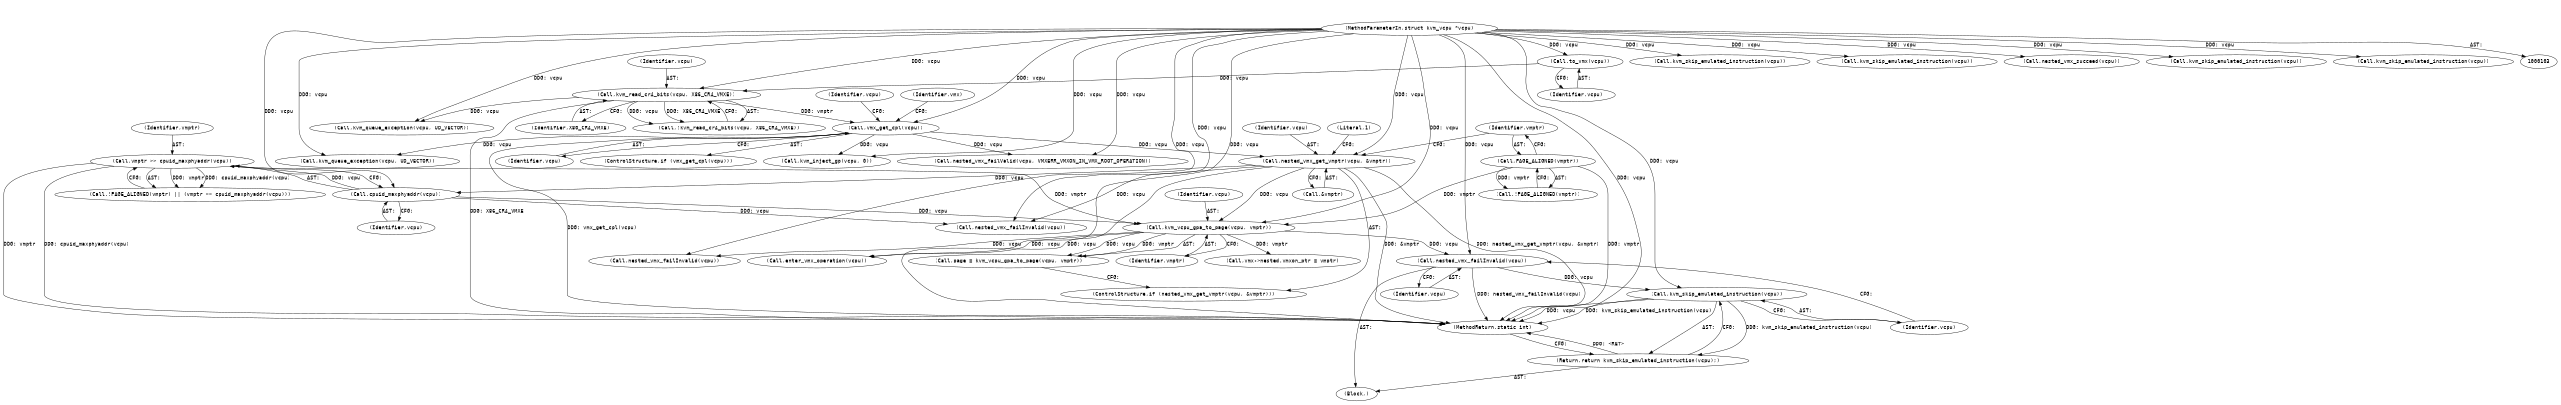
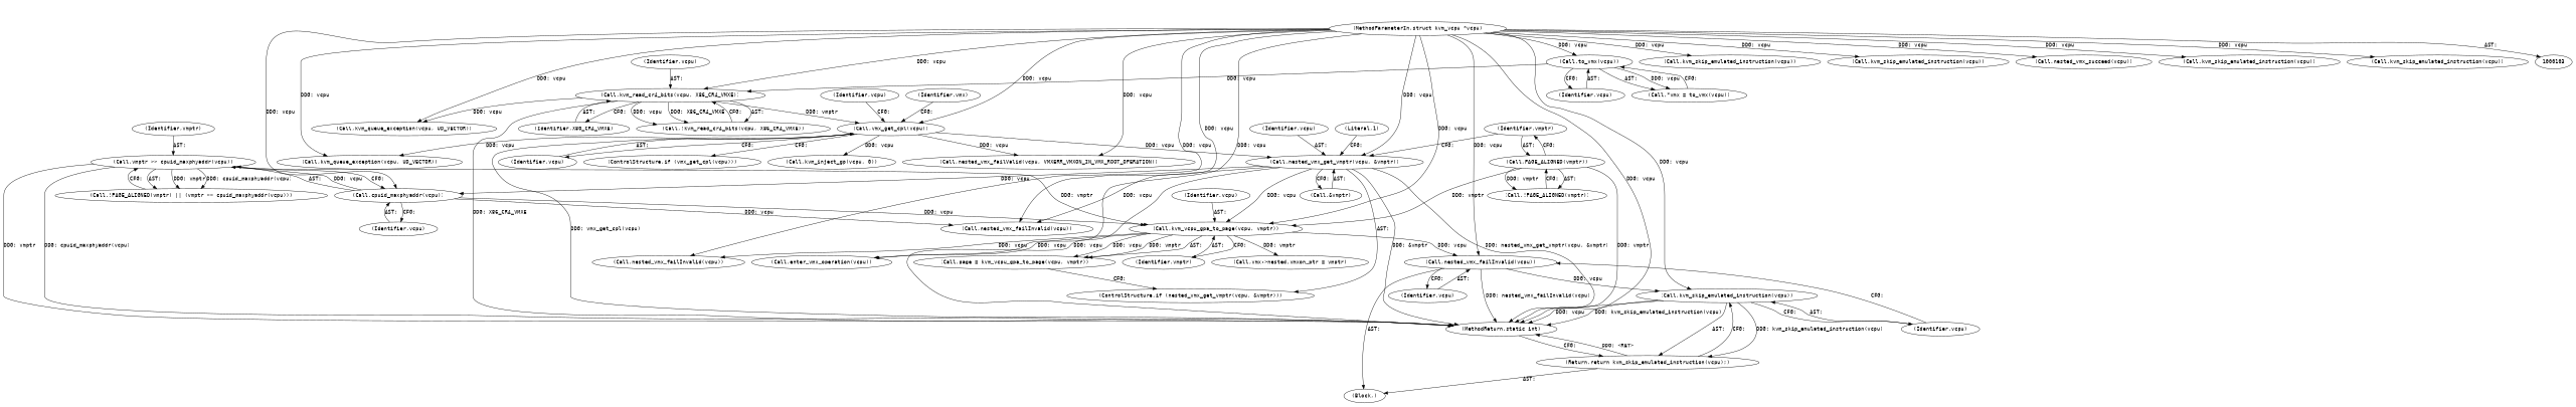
  digraph {
    fontname="DejaVu Sans Mono"
    node [fontname="DejaVu Sans Mono"]
    edge [fontname="DejaVu Sans Mono"]
    n1 [label="(Call,nested_vmx_failInvalid(vcpu))"]
    n2 [label="(Call,kvm_skip_emulated_instruction(vcpu))"]
    n3 [label="(Block,)"]
    n4 [label="(MethodReturn,static int)"]
    n5 [label="(Identifier,vcpu)"]
    n6 [label="(Return,return kvm_skip_emulated_instruction(vcpu);)"]
    n7 [label="(Identifier,vcpu)"]
    n8 [label="(Call,kvm_vcpu_gpa_to_page(vcpu, vmptr))"]
    n9 [label="(Call,enter_vmx_operation(vcpu))"]
    n10 [label="(Identifier,vmptr)"]
    n11 [label="(Call,page = kvm_vcpu_gpa_to_page(vcpu, vmptr))"]
    n12 [label="(Call,vmx->nested.vmxon_ptr = vmptr)"]
    n13 [label="(Call,nested_vmx_failInvalid(vcpu))"]
    n14 [label="(ControlStructure,if (nested_vmx_get_vmptr(vcpu, &vmptr)))"]
    n15 [label="(Call,cpuid_maxphyaddr(vcpu))"]
    n16 [label="(Call,vmptr >> cpuid_maxphyaddr(vcpu))"]
    n17 [label="(Identifier,vcpu)"]
    n18 [label="(Call,nested_vmx_failInvalid(vcpu))"]
    n19 [label="(Call,!PAGE_ALIGNED(vmptr) || (vmptr >> cpuid_maxphyaddr(vcpu)))"]
    n20 [label="(Call,nested_vmx_get_vmptr(vcpu, &vmptr))"]
    n21 [label="(Call,&vmptr)"]
    n22 [label="(Call,vmx_get_cpl(vcpu))"]
    n23 [label="(Call,kvm_queue_exception(vcpu, UD_VECTOR))"]
    n24 [label="(ControlStructure,if (vmx_get_cpl(vcpu)))"]
    n25 [label="(Call,kvm_inject_gp(vcpu, 0))"]
    n26 [label="(Identifier,vcpu)"]
    n27 [label="(Call,nested_vmx_failValid(vcpu, VMXERR_VMXON_IN_VMX_ROOT_OPERATION))"]
    n28 [label="(Call,kvm_read_cr4_bits(vcpu, X86_CR4_VMXE))"]
    n29 [label="(Call,kvm_queue_exception(vcpu, UD_VECTOR))"]
    n30 [label="(Identifier,X80_CR4_VMXE)"]
    n31 [label="(Call,!kvm_read_cr4_bits(vcpu, X86_CR4_VMXE))"]
    n32 [label="(Call,to_vmx(vcpu))"]
    n33 [label="(Identifier,vcpu)"]
+   n34 [label="(Call,*vmx = to_vmx(vcpu))"]
    n35 [label="(MethodParameterIn,struct kvm_vcpu *vcpu)"]
    n36 [label="(Call,kvm_skip_emulated_instruction(vcpu))"]
    n37 [label="(Call,kvm_skip_emulated_instruction(vcpu))"]
    n38 [label="(Call,nested_vmx_succeed(vcpu))"]
    n39 [label="(Call,kvm_skip_emulated_instruction(vcpu))"]
    n40 [label="(Call,kvm_skip_emulated_instruction(vcpu))"]
    1000103
    n42 [label="(Call,PAGE_ALIGNED(vmptr))"]
    n43 [label="(Identifier,vmptr)"]
    n44 [label="(Call,!PAGE_ALIGNED(vmptr))"]
    n45 [label="(Identifier,vcpu)"]
    n46 [label="(Identifier,vcpu)"]
    n47 [label="(Identifier,vcpu)"]
    n48 [label="(Identifier,vmx)"]
    n49 [label="(Identifier,vmptr)"]
    n50 [label="(Identifier,vcpu)"]
    n51 [label="(Literal,1)"]
    n1 -> n2 [label="DDG: vcpu"]
    n1 -> n3 [label="AST: "]
    n1 -> n4 [label="DDG: nested_vmx_failInvalid(vcpu)"]
    n1 -> n5 [label="CFG: "]
    n2 -> n4 [label="DDG: kvm_skip_emulated_instruction(vcpu)"]
    n2 -> n4 [label="DDG: vcpu"]
    n2 -> n6 [label="AST: "]
    n2 -> n6 [label="DDG: kvm_skip_emulated_instruction(vcpu)"]
    n2 -> n7 [label="CFG: "]
    n4 -> n6 [label="CFG: "]
    n5 -> n1 [label="AST: "]
    n6 -> n2 [label="CFG: "]
    n6 -> n3 [label="AST: "]
    n6 -> n4 [label="DDG: <RET>"]
    n7 -> n1 [label="CFG: "]
    n7 -> n2 [label="AST: "]
    n8 -> n1 [label="DDG: vcpu"]
    n8 -> n9 [label="DDG: vcpu"]
    n8 -> n10 [label="CFG: "]
    n8 -> n11 [label="AST: "]
    n8 -> n11 [label="DDG: vcpu"]
    n8 -> n11 [label="DDG: vmptr"]
    n8 -> n12 [label="DDG: vmptr"]
    n8 -> n13 [label="DDG: vcpu"]
    n10 -> n8 [label="AST: "]
    n11 -> n14 [label="CFG: "]
    n15 -> n8 [label="DDG: vcpu"]
    n15 -> n16 [label="AST: "]
    n15 -> n16 [label="DDG: vcpu"]
    n15 -> n17 [label="CFG: "]
    n15 -> n18 [label="DDG: vcpu"]
    n16 -> n4 [label="DDG: cpuid_maxphyaddr(vcpu)"]
    n16 -> n4 [label="DDG: vmptr"]
    n16 -> n8 [label="DDG: vmptr"]
    n16 -> n15 [label="CFG: "]
    n16 -> n19 [label="AST: "]
    n16 -> n19 [label="DDG: vmptr"]
    n16 -> n19 [label="DDG: cpuid_maxphyaddr(vcpu)"]
    n17 -> n15 [label="AST: "]
    n19 -> n16 [label="CFG: "]
    n20 -> n4 [label="DDG: nested_vmx_get_vmptr(vcpu, &vmptr)"]
    n20 -> n4 [label="DDG: vcpu"]
    n20 -> n4 [label="DDG: &vmptr"]
    n20 -> n8 [label="DDG: vcpu"]
    n20 -> n14 [label="AST: "]
    n20 -> n15 [label="DDG: vcpu"]
    n20 -> n18 [label="DDG: vcpu"]
    n20 -> n21 [label="CFG: "]
    n21 -> n20 [label="AST: "]
    n22 -> n4 [label="DDG: vmx_get_cpl(vcpu)"]
    n22 -> n20 [label="DDG: vcpu"]
    n22 -> n23 [label="DDG: vcpu"]
-   n22 -> n24 [label="AST: "]
+   n22 -> n24 [label="CFG: "]
    n22 -> n25 [label="DDG: vcpu"]
    n22 -> n26 [label="CFG: "]
    n22 -> n27 [label="DDG: vcpu"]
    n26 -> n22 [label="AST: "]
    n28 -> n4 [label="DDG: X86_CR4_VMXE"]
    n28 -> n22 [label="DDG: vmptr"]
    n28 -> n29 [label="DDG: vcpu"]
    n28 -> n30 [label="CFG: "]
    n28 -> n31 [label="AST: "]
    n28 -> n31 [label="DDG: vcpu"]
    n28 -> n31 [label="DDG: X86_CR4_VMXE"]
    n30 -> n28 [label="AST: "]
    n31 -> n28 [label="CFG: "]
    n32 -> n28 [label="DDG: vcpu"]
    n32 -> n33 [label="CFG: "]
+   n32 -> n34 [label="AST: "]
+   n32 -> n34 [label="DDG: vcpu"]
    n33 -> n32 [label="AST: "]
+   n34 -> n32 [label="CFG: "]
    n35 -> n1 [label="DDG: vcpu"]
    n35 -> n2 [label="DDG: vcpu"]
    n35 -> n4 [label="DDG: vcpu"]
    n35 -> n8 [label="DDG: vcpu"]
    n35 -> n9 [label="DDG: vcpu"]
    n35 -> n13 [label="DDG: vcpu"]
    n35 -> n15 [label="DDG: vcpu"]
    n35 -> n18 [label="DDG: vcpu"]
    n35 -> n20 [label="DDG: vcpu"]
    n35 -> n22 [label="DDG: vcpu"]
    n35 -> n23 [label="DDG: vcpu"]
-   n35 -> n25 [label="DDG: vcpu"]
    n35 -> n27 [label="DDG: vcpu"]
    n35 -> n28 [label="DDG: vcpu"]
    n35 -> n29 [label="DDG: vcpu"]
    n35 -> n32 [label="DDG: vcpu"]
    n35 -> n36 [label="DDG: vcpu"]
    n35 -> n37 [label="DDG: vcpu"]
    n35 -> n38 [label="DDG: vcpu"]
    n35 -> n39 [label="DDG: vcpu"]
    n35 -> n40 [label="DDG: vcpu"]
    n35 -> 1000103 [label="AST: "]
    n42 -> n4 [label="DDG: vmptr"]
    n42 -> n8 [label="DDG: vmptr"]
    n42 -> n43 [label="CFG: "]
    n42 -> n44 [label="AST: "]
    n42 -> n44 [label="DDG: vmptr"]
    n43 -> n20 [label="CFG: "]
    n43 -> n42 [label="AST: "]
    n44 -> n42 [label="CFG: "]
    n45 -> n28 [label="AST: "]
    n46 -> n22 [label="CFG: "]
    n47 -> n8 [label="AST: "]
    n48 -> n22 [label="CFG: "]
    n49 -> n16 [label="AST: "]
    n50 -> n20 [label="AST: "]
    n51 -> n20 [label="CFG: "]
  }
